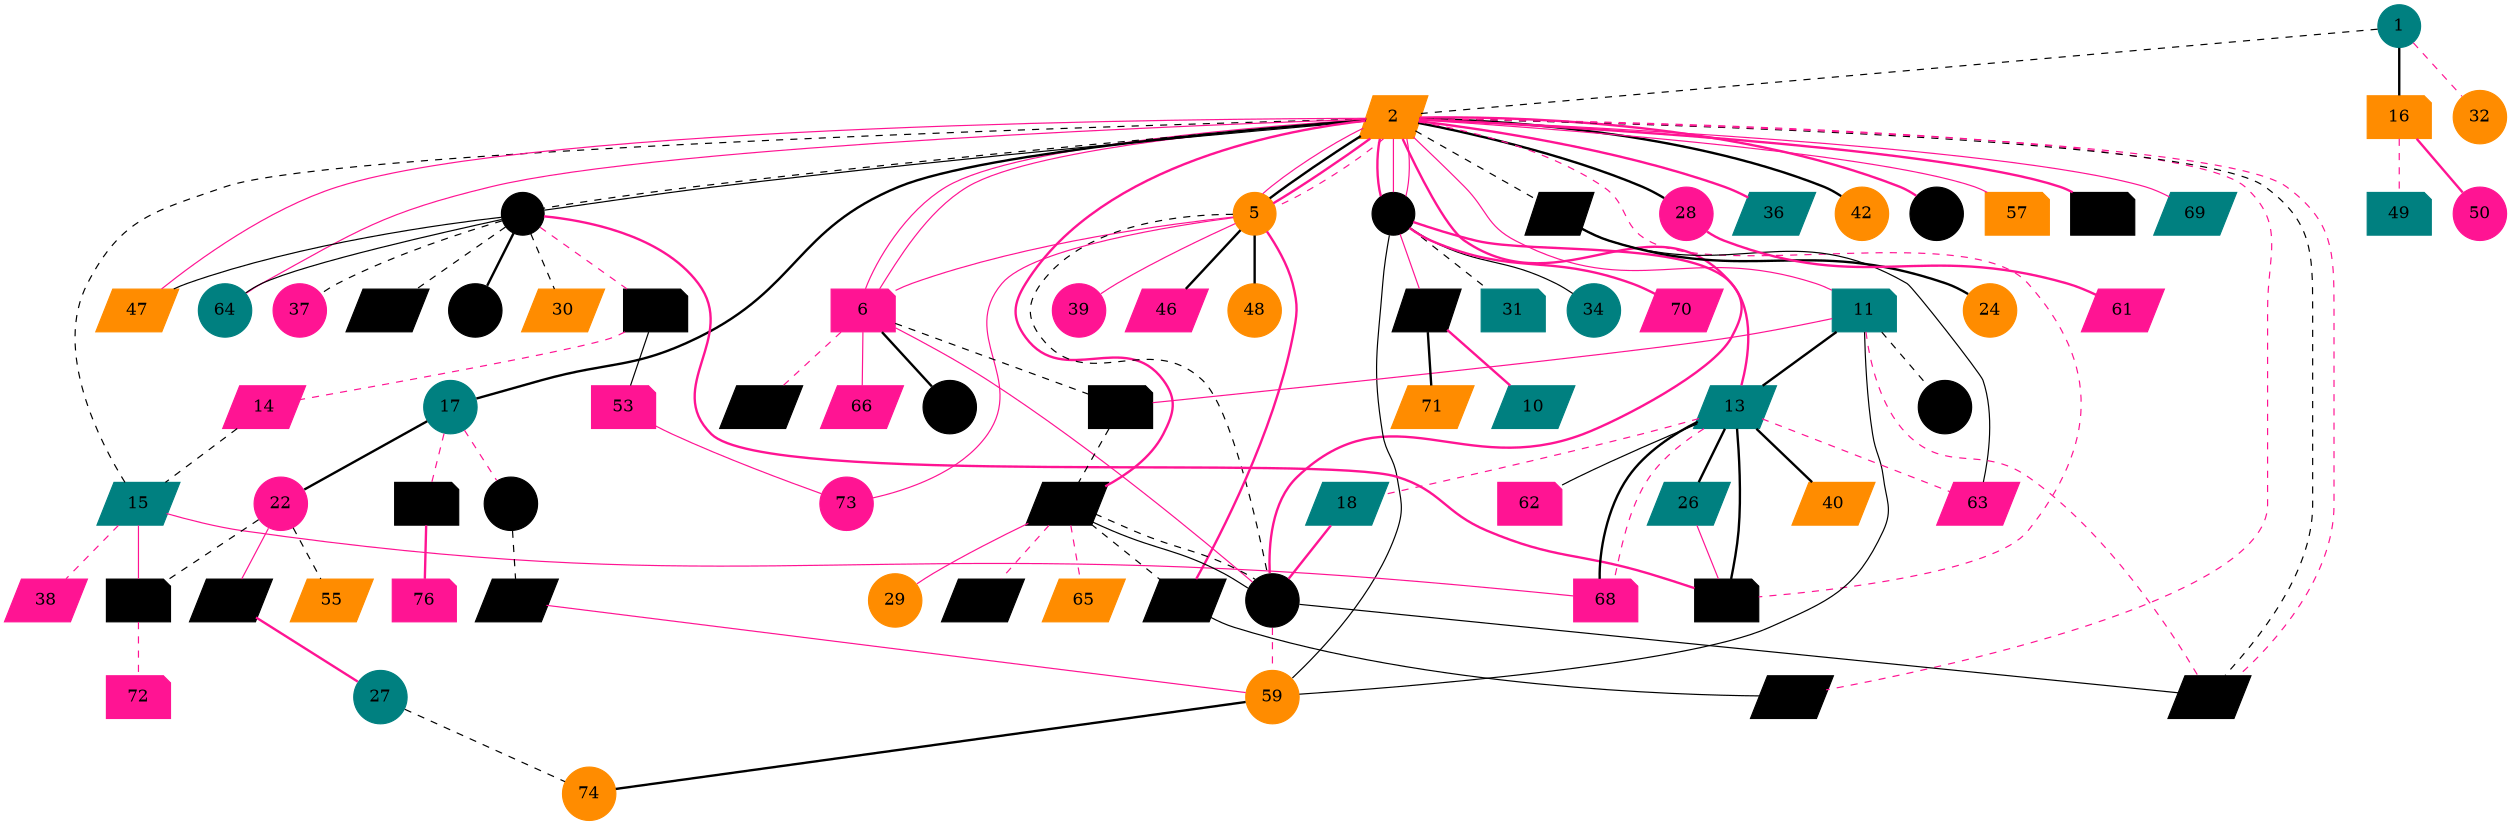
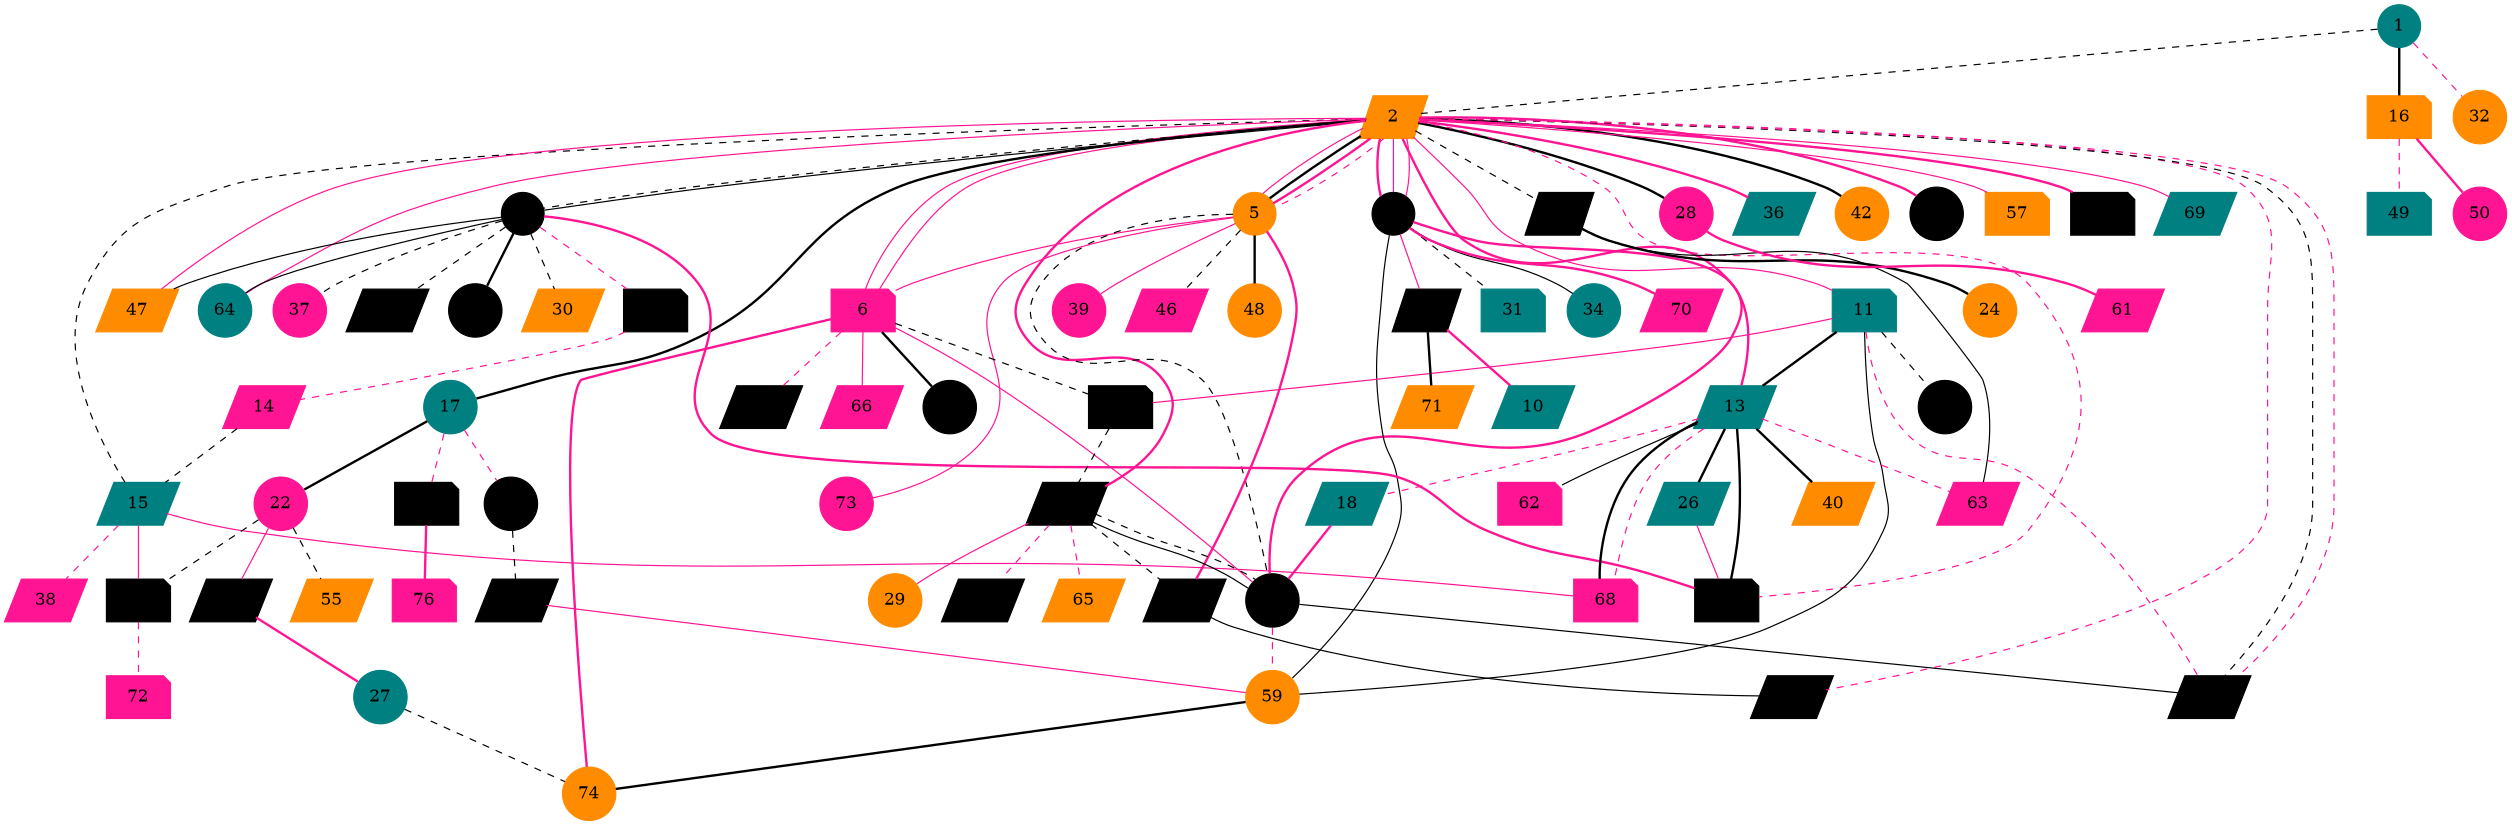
  graph {
    node [color=black shape=parallelogram style=filled]
    edge [color=deeppink style=dashed]
    1 [color=teal shape=circle]
    2 [color=darkorange]
    16 [color=darkorange shape=note]
    32 [color=darkorange shape=circle]
    3 [shape=circle]
    5 [color=darkorange shape=circle]
    6 [color=deeppink shape=note]
    7 [shape=circle]
    8
    11 [color=teal shape=note]
    15 [color=teal]
    17 [color=teal shape=circle]
    20
    25 [shape=circle]
    28 [color=deeppink shape=circle]
    36 [color=teal]
    41
    42 [color=darkorange shape=circle]
    47 [color=darkorange]
    51 [shape=circle]
    54 [shape=note]
    57 [color=darkorange shape=note]
    60
    64 [color=teal shape=circle]
    67 [shape=note]
    69 [color=teal]
    49 [color=teal shape=note]
    50 [color=deeppink shape=circle]
    4
    13 [color=teal]
    31 [color=teal shape=note]
    34 [color=teal shape=circle]
    59 [color=darkorange shape=circle]
    70 [color=deeppink]
    35
    39 [color=deeppink shape=circle]
    46 [color=deeppink]
    48 [color=darkorange shape=circle]
    73 [color=deeppink shape=circle]
    19 [shape=note]
    58
    66 [color=deeppink]
    74 [color=darkorange shape=circle]
    75 [shape=circle]
    9 [shape=note]
    12 [shape=circle]
    30 [color=darkorange]
    37 [color=deeppink shape=circle]
    45
    24 [color=darkorange shape=circle]
    63 [color=deeppink]
    21 [shape=circle]
    68 [color=deeppink shape=note]
    38 [color=deeppink]
    56 [shape=note]
    22 [color=deeppink shape=circle]
    33 [shape=circle]
    43 [shape=note]
    29 [color=darkorange shape=circle]
    52
    65 [color=darkorange]
    61 [color=deeppink]
    10 [color=teal]
    71 [color=darkorange]
    18 [color=teal]
    26 [color=teal]
    40 [color=darkorange]
    62 [color=deeppink shape=note]
    14 [color=deeppink]
-   53 [color=deeppink shape=note]
    72 [color=deeppink shape=note]
    23
    55 [color=darkorange]
    44
    76 [color=deeppink shape=note]
    27 [color=teal shape=circle]
    1 -- 2 [color=black]
    1 -- 16 [color=black style=bold]
    1 -- 32
    2 -- 3 [style=bold]
    2 -- 3 [style=solid]
    2 -- 3 [style=solid]
    2 -- 5 [style=solid]
    2 -- 5 [color=black style=bold]
    2 -- 5 [style=bold]
    2 -- 5
    2 -- 6 [style=solid]
    2 -- 6 [style=solid]
    2 -- 7 [color=black]
    2 -- 7 [color=black style=solid]
    2 -- 8 [color=black]
    2 -- 11 [style=solid]
    2 -- 15 [color=black]
    2 -- 17 [color=black style=bold]
    2 -- 20 [style=bold]
    2 -- 25 [style=bold]
    2 -- 28 [color=black style=bold]
    2 -- 36 [style=bold]
    2 -- 41
    2 -- 42 [color=black style=bold]
    2 -- 47 [style=solid]
    2 -- 51 [style=bold]
    2 -- 54
    2 -- 57 [style=solid]
    2 -- 60 [color=black]
    2 -- 60
    2 -- 64 [style=solid]
    2 -- 67 [style=bold]
    2 -- 69 [style=solid]
    16 -- 49
    16 -- 50 [style=bold]
    3 -- 4 [style=solid]
    3 -- 13 [style=bold]
    3 -- 31 [color=black]
    3 -- 34 [color=black style=solid]
    3 -- 59 [color=black style=solid]
    3 -- 70 [style=bold]
    5 -- 6 [style=solid]
    5 -- 25 [color=black]
    5 -- 35 [style=bold]
    5 -- 39 [style=solid]
-   5 -- 46 [color=black style=bold]
+   5 -- 46 [color=black]
    5 -- 48 [color=black style=bold]
    5 -- 73 [style=solid]
    6 -- 25 [style=solid]
    6 -- 19 [color=black]
    6 -- 58
    6 -- 66 [style=solid]
+   6 -- 74 [style=bold]
    6 -- 75 [color=black style=bold]
    7 -- 47 [color=black style=solid]
    7 -- 54 [style=bold]
    7 -- 64 [color=black style=solid]
    7 -- 9
    7 -- 12 [color=black style=bold]
    7 -- 30 [color=black]
    7 -- 37 [color=black]
    7 -- 45 [color=black]
    8 -- 24 [color=black style=bold]
    8 -- 63 [color=black style=solid]
    11 -- 60
    11 -- 13 [color=black style=bold]
    11 -- 59 [color=black style=solid]
    11 -- 19 [style=solid]
    11 -- 21 [color=black]
    15 -- 68 [style=solid]
    15 -- 38
    15 -- 56 [style=solid]
    17 -- 22 [color=black style=bold]
    17 -- 33
    17 -- 43
    20 -- 25 [color=black style=solid]
    20 -- 25 [color=black]
    20 -- 35 [color=black]
    20 -- 29 [style=solid]
    20 -- 52
    20 -- 65
    25 -- 60 [color=black style=solid]
    25 -- 59
    28 -- 61 [style=bold]
    4 -- 10 [style=bold]
    4 -- 71 [color=black style=bold]
    13 -- 54 [color=black style=bold]
    13 -- 63
    13 -- 68 [color=black style=bold]
    13 -- 68
    13 -- 18
    13 -- 26 [color=black style=bold]
    13 -- 40 [color=black style=bold]
    13 -- 62 [color=black style=solid]
    59 -- 74 [color=black style=bold]
    35 -- 41 [color=black style=solid]
    19 -- 20 [color=black]
    9 -- 14
-   9 -- 53 [color=black style=solid]
    56 -- 72
    22 -- 56 [color=black]
    22 -- 23 [style=solid]
    22 -- 55 [color=black]
    33 -- 44 [color=black]
    43 -- 76 [style=bold]
    18 -- 25 [style=bold]
    26 -- 54 [style=solid]
    14 -- 15 [color=black]
-   53 -- 73 [style=solid]
    23 -- 27 [style=bold]
    44 -- 59 [style=solid]
    27 -- 74 [color=black]
  }
